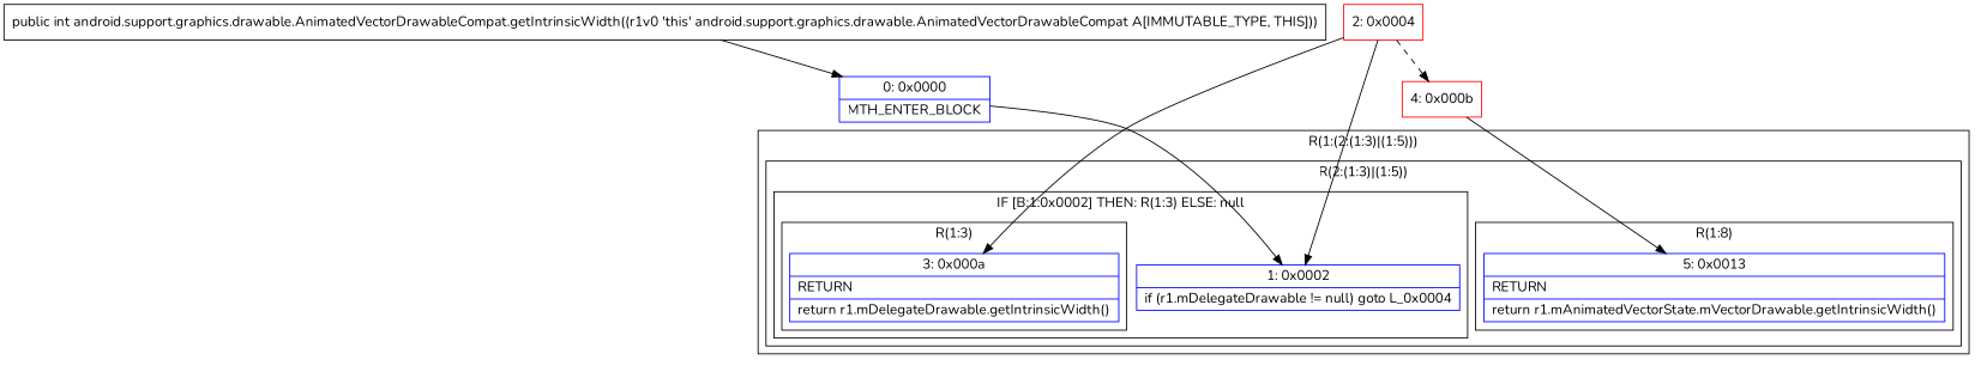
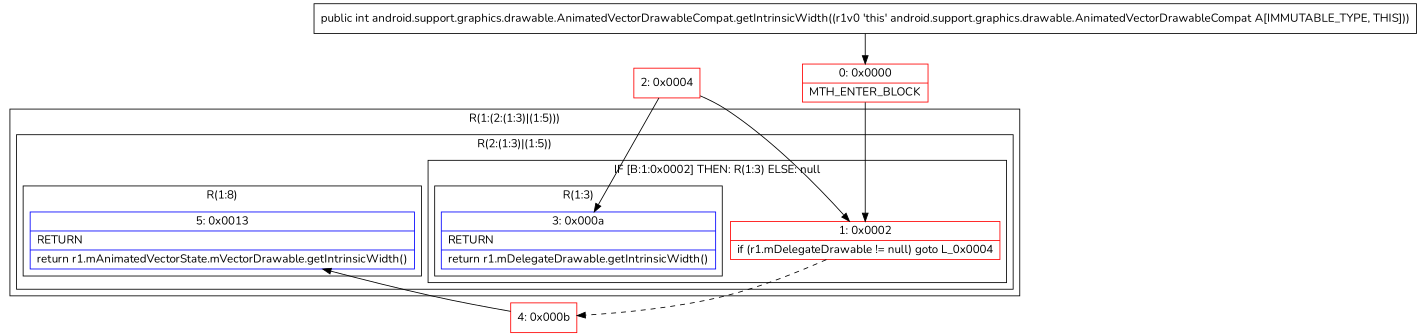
  digraph {
    fontname=Nunito
    node [color=blue fontname=Nunito shape=record]
    edge [fontname=Nunito]
    n1 [label="{3\:\ 0x000a|RETURN\l|return r1.mDelegateDrawable.getIntrinsicWidth()\l}"]
-   n2 [label="{1\:\ 0x0002|if (r1.mDelegateDrawable != null) goto L_0x0004\l}"]
+   n2 [color=red label="{1\:\ 0x0002|if (r1.mDelegateDrawable != null) goto L_0x0004\l}"]
    n3 [label="{5\:\ 0x0013|RETURN\l|return r1.mAnimatedVectorState.mVectorDrawable.getIntrinsicWidth()\l}"]
    n4 [color=red label="{4\:\ 0x000b}"]
    n5 [color=red label="{2\:\ 0x0004}"]
-   n6 [label="{0\:\ 0x0000|MTH_ENTER_BLOCK\l}"]
+   n6 [color=red label="{0\:\ 0x0000|MTH_ENTER_BLOCK\l}"]
    n7 [label="{public int android.support.graphics.drawable.AnimatedVectorDrawableCompat.getIntrinsicWidth((r1v0 'this' android.support.graphics.drawable.AnimatedVectorDrawableCompat A[IMMUTABLE_TYPE, THIS])) }" color=""]
    subgraph cluster_1 {
      label="R(1:(2:(1:3)|(1:5)))"
      subgraph cluster_2 {
        label="R(2:(1:3)|(1:5))"
        subgraph cluster_3 {
          label="IF [B:1:0x0002] THEN: R(1:3) ELSE: null"
          n2
          subgraph cluster_4 {
            label="R(1:3)"
            n1
          }
        }
        subgraph cluster_5 {
          label="R(1:8)"
          n3
        }
      }
    }
-   n5 -> n4 [style=dashed]
+   n2 -> n4 [style=dashed]
    n4 -> n3
    n5 -> n1
    n5 -> n2
    n6 -> n2
    n7 -> n6
  }
